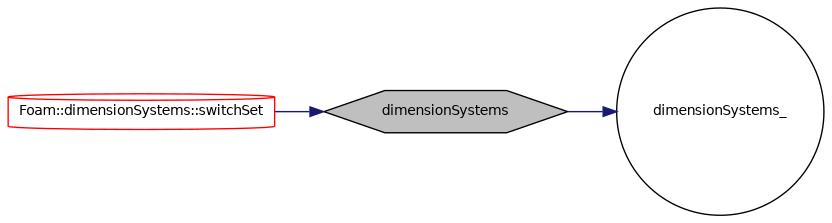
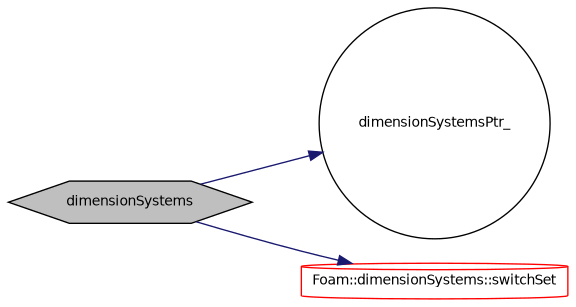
  digraph {
    rankdir=LR
    node [color=black fontname=Helvetica fontsize=10]
    edge [arrowhead=normal color=midnightblue fontname=Helvetica fontsize=10 labelfontname=Helvetica labelfontsize=10 style=solid]
    n1 [fillcolor=grey75 fontcolor=black height=0.2 label=dimensionSystems shape=hexagon style=filled width=0.4]
-   n2 [height=0.2 label=dimensionSystems_ shape=circle width=0.4]
+   n2 [height=0.2 label=dimensionSystemsPtr_ shape=circle width=0.4]
    n3 [color=red height=0.2 label="Foam::dimensionSystems::switchSet" shape=cylinder width=0.4]
    n1 -> n2
-   n3 -> n1
+   n1 -> n3
  }
